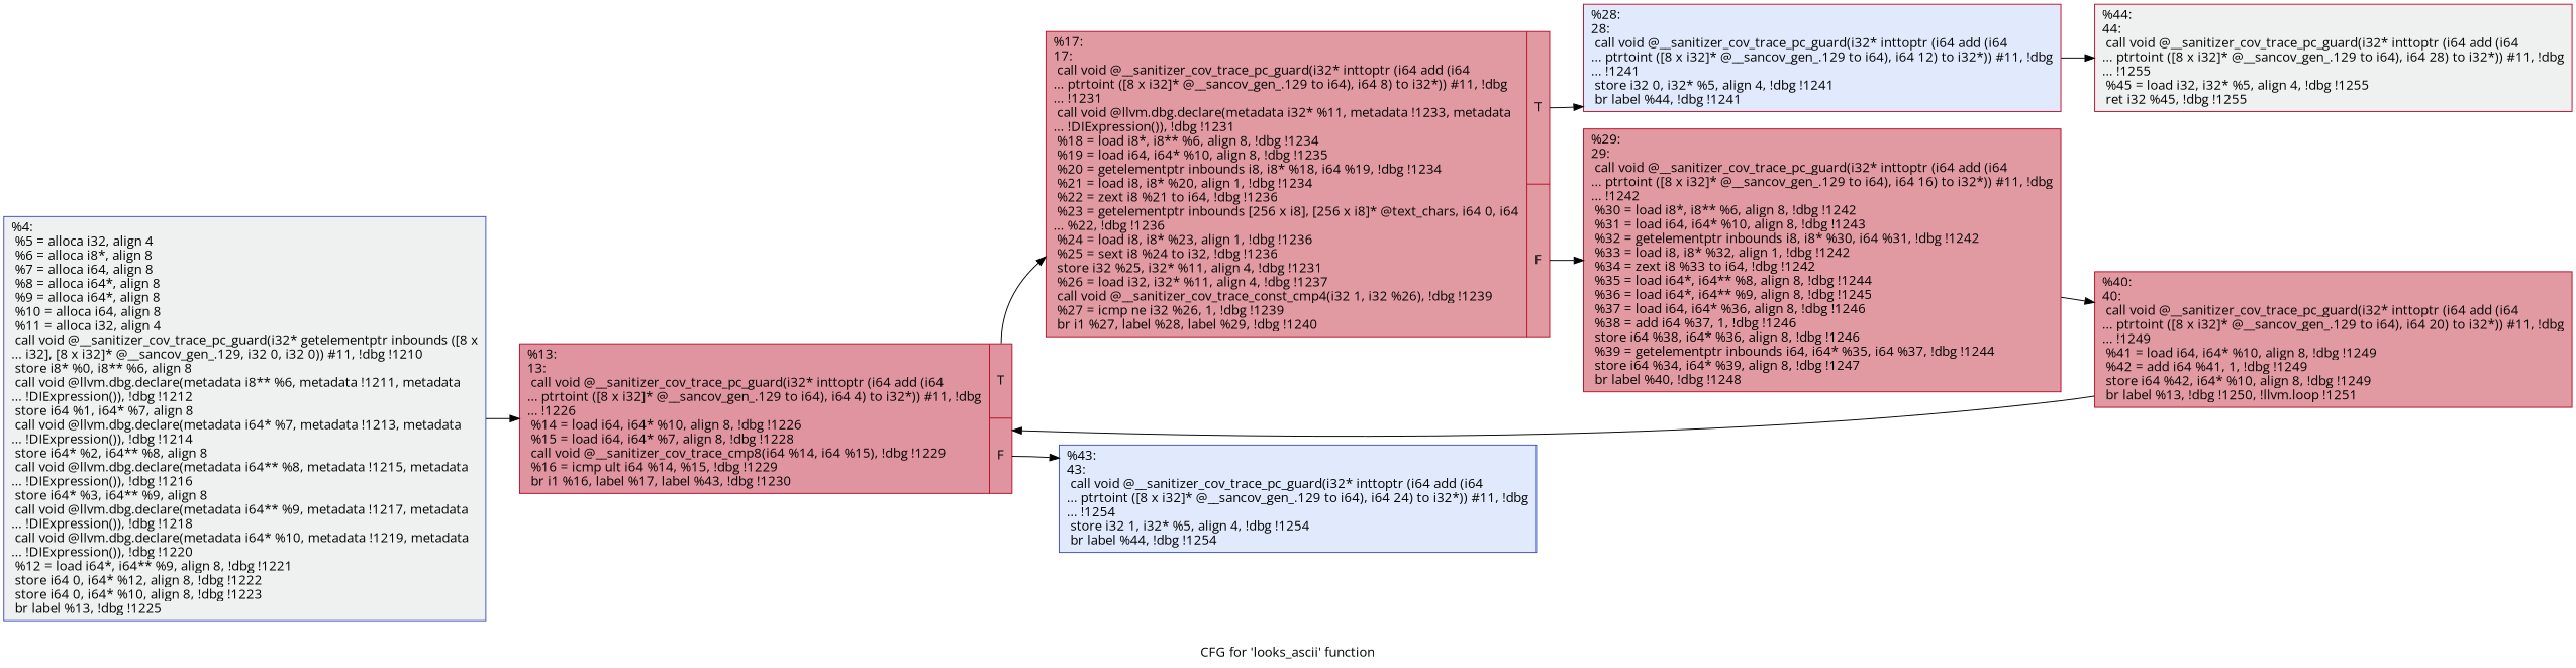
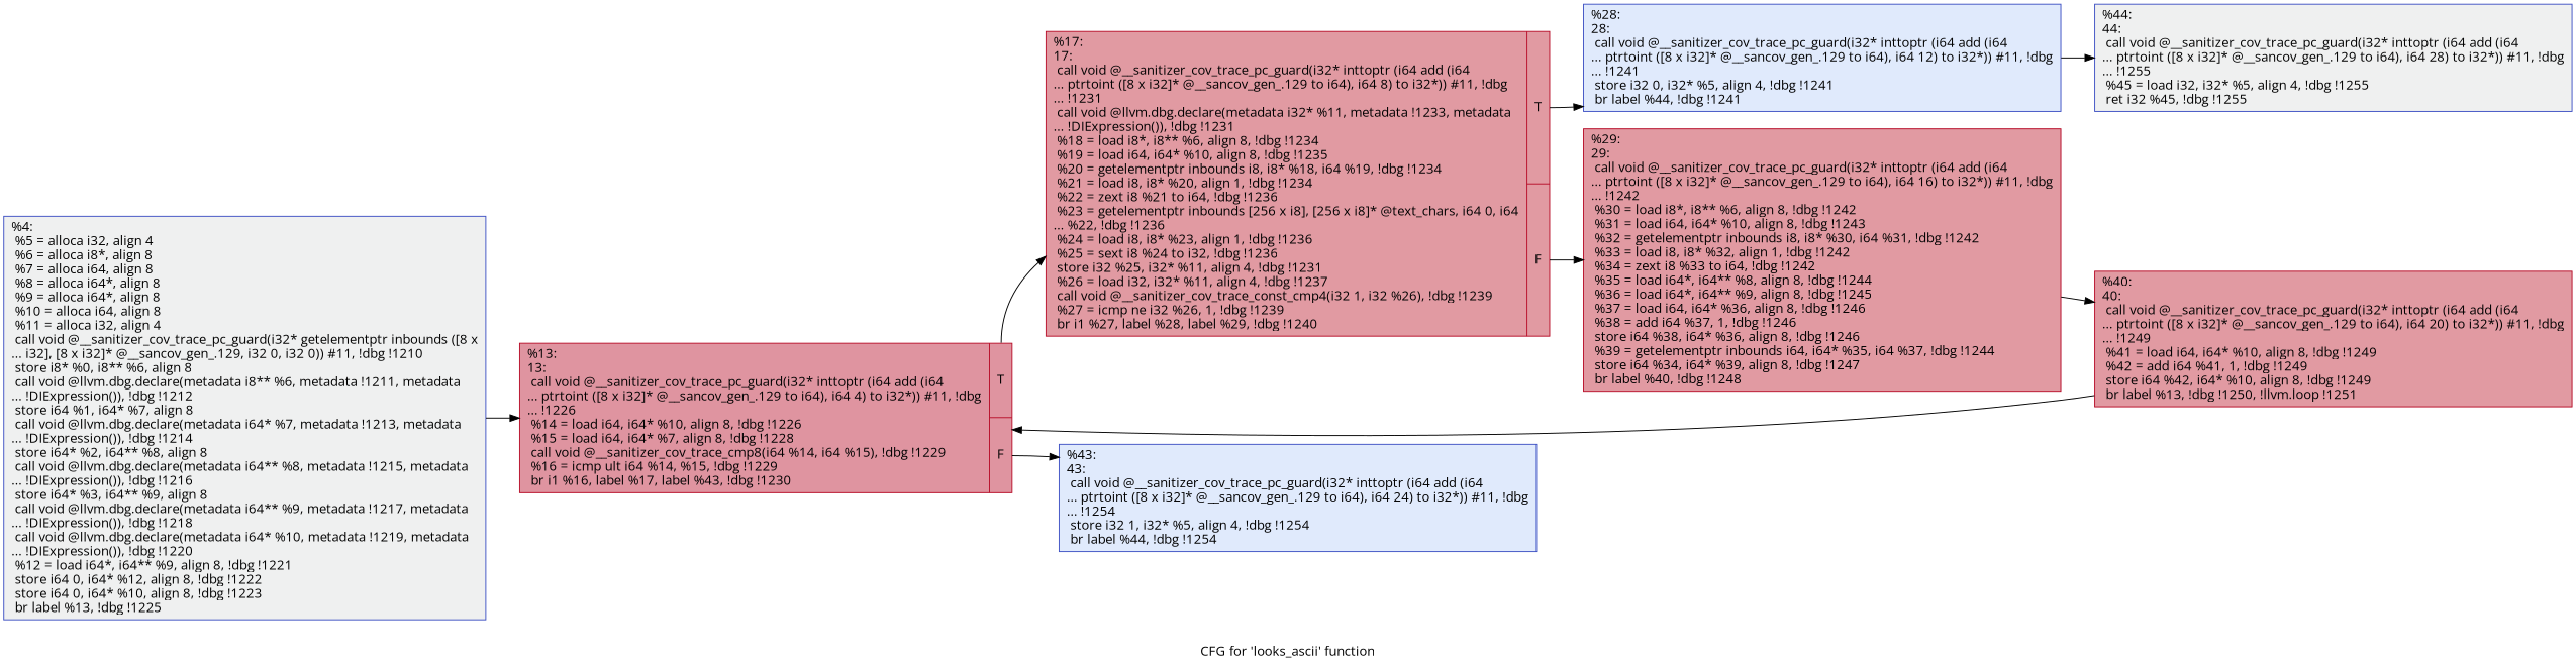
  digraph {
    fontname="Open Sans"
    label="CFG for 'looks_ascii' function"
    rankdir=LR
    node [color="#3d50c3ff" fillcolor="#bb1b2c70" fontname="Open Sans" shape=record style=filled]
    edge [fontname="Open Sans"]
    n1 [fillcolor="#dbdcde70" label="{%4:\l  %5 = alloca i32, align 4\l  %6 = alloca i8*, align 8\l  %7 = alloca i64, align 8\l  %8 = alloca i64*, align 8\l  %9 = alloca i64*, align 8\l  %10 = alloca i64, align 8\l  %11 = alloca i32, align 4\l  call void @__sanitizer_cov_trace_pc_guard(i32* getelementptr inbounds ([8 x\l... i32], [8 x i32]* @__sancov_gen_.129, i32 0, i32 0)) #11, !dbg !1210\l  store i8* %0, i8** %6, align 8\l  call void @llvm.dbg.declare(metadata i8** %6, metadata !1211, metadata\l... !DIExpression()), !dbg !1212\l  store i64 %1, i64* %7, align 8\l  call void @llvm.dbg.declare(metadata i64* %7, metadata !1213, metadata\l... !DIExpression()), !dbg !1214\l  store i64* %2, i64** %8, align 8\l  call void @llvm.dbg.declare(metadata i64** %8, metadata !1215, metadata\l... !DIExpression()), !dbg !1216\l  store i64* %3, i64** %9, align 8\l  call void @llvm.dbg.declare(metadata i64** %9, metadata !1217, metadata\l... !DIExpression()), !dbg !1218\l  call void @llvm.dbg.declare(metadata i64* %10, metadata !1219, metadata\l... !DIExpression()), !dbg !1220\l  %12 = load i64*, i64** %9, align 8, !dbg !1221\l  store i64 0, i64* %12, align 8, !dbg !1222\l  store i64 0, i64* %10, align 8, !dbg !1223\l  br label %13, !dbg !1225\l}"]
    n2 [color="#b70d28ff" fillcolor="#b70d2870" label="{%13:\l13:                                               \l  call void @__sanitizer_cov_trace_pc_guard(i32* inttoptr (i64 add (i64\l... ptrtoint ([8 x i32]* @__sancov_gen_.129 to i64), i64 4) to i32*)) #11, !dbg\l... !1226\l  %14 = load i64, i64* %10, align 8, !dbg !1226\l  %15 = load i64, i64* %7, align 8, !dbg !1228\l  call void @__sanitizer_cov_trace_cmp8(i64 %14, i64 %15), !dbg !1229\l  %16 = icmp ult i64 %14, %15, !dbg !1229\l  br i1 %16, label %17, label %43, !dbg !1230\l|{<s0>T|<s1>F}}"]
    n3 [color="#b70d28ff" label="{%17:\l17:                                               \l  call void @__sanitizer_cov_trace_pc_guard(i32* inttoptr (i64 add (i64\l... ptrtoint ([8 x i32]* @__sancov_gen_.129 to i64), i64 8) to i32*)) #11, !dbg\l... !1231\l  call void @llvm.dbg.declare(metadata i32* %11, metadata !1233, metadata\l... !DIExpression()), !dbg !1231\l  %18 = load i8*, i8** %6, align 8, !dbg !1234\l  %19 = load i64, i64* %10, align 8, !dbg !1235\l  %20 = getelementptr inbounds i8, i8* %18, i64 %19, !dbg !1234\l  %21 = load i8, i8* %20, align 1, !dbg !1234\l  %22 = zext i8 %21 to i64, !dbg !1236\l  %23 = getelementptr inbounds [256 x i8], [256 x i8]* @text_chars, i64 0, i64\l... %22, !dbg !1236\l  %24 = load i8, i8* %23, align 1, !dbg !1236\l  %25 = sext i8 %24 to i32, !dbg !1236\l  store i32 %25, i32* %11, align 4, !dbg !1231\l  %26 = load i32, i32* %11, align 4, !dbg !1237\l  call void @__sanitizer_cov_trace_const_cmp4(i32 1, i32 %26), !dbg !1239\l  %27 = icmp ne i32 %26, 1, !dbg !1239\l  br i1 %27, label %28, label %29, !dbg !1240\l|{<s0>T|<s1>F}}"]
    n4 [fillcolor="#b9d0f970" label="{%43:\l43:                                               \l  call void @__sanitizer_cov_trace_pc_guard(i32* inttoptr (i64 add (i64\l... ptrtoint ([8 x i32]* @__sancov_gen_.129 to i64), i64 24) to i32*)) #11, !dbg\l... !1254\l  store i32 1, i32* %5, align 4, !dbg !1254\l  br label %44, !dbg !1254\l}"]
-   n5 [color="#b70d28ff" fillcolor="#b9d0f970" label="{%28:\l28:                                               \l  call void @__sanitizer_cov_trace_pc_guard(i32* inttoptr (i64 add (i64\l... ptrtoint ([8 x i32]* @__sancov_gen_.129 to i64), i64 12) to i32*)) #11, !dbg\l... !1241\l  store i32 0, i32* %5, align 4, !dbg !1241\l  br label %44, !dbg !1241\l}"]
+   n5 [fillcolor="#b9d0f970" label="{%28:\l28:                                               \l  call void @__sanitizer_cov_trace_pc_guard(i32* inttoptr (i64 add (i64\l... ptrtoint ([8 x i32]* @__sancov_gen_.129 to i64), i64 12) to i32*)) #11, !dbg\l... !1241\l  store i32 0, i32* %5, align 4, !dbg !1241\l  br label %44, !dbg !1241\l}"]
    n6 [color="#b70d28ff" label="{%29:\l29:                                               \l  call void @__sanitizer_cov_trace_pc_guard(i32* inttoptr (i64 add (i64\l... ptrtoint ([8 x i32]* @__sancov_gen_.129 to i64), i64 16) to i32*)) #11, !dbg\l... !1242\l  %30 = load i8*, i8** %6, align 8, !dbg !1242\l  %31 = load i64, i64* %10, align 8, !dbg !1243\l  %32 = getelementptr inbounds i8, i8* %30, i64 %31, !dbg !1242\l  %33 = load i8, i8* %32, align 1, !dbg !1242\l  %34 = zext i8 %33 to i64, !dbg !1242\l  %35 = load i64*, i64** %8, align 8, !dbg !1244\l  %36 = load i64*, i64** %9, align 8, !dbg !1245\l  %37 = load i64, i64* %36, align 8, !dbg !1246\l  %38 = add i64 %37, 1, !dbg !1246\l  store i64 %38, i64* %36, align 8, !dbg !1246\l  %39 = getelementptr inbounds i64, i64* %35, i64 %37, !dbg !1244\l  store i64 %34, i64* %39, align 8, !dbg !1247\l  br label %40, !dbg !1248\l}"]
-   n7 [color="#b70d28ff" fillcolor="#dbdcde70" label="{%44:\l44:                                               \l  call void @__sanitizer_cov_trace_pc_guard(i32* inttoptr (i64 add (i64\l... ptrtoint ([8 x i32]* @__sancov_gen_.129 to i64), i64 28) to i32*)) #11, !dbg\l... !1255\l  %45 = load i32, i32* %5, align 4, !dbg !1255\l  ret i32 %45, !dbg !1255\l}"]
+   n7 [fillcolor="#dbdcde70" label="{%44:\l44:                                               \l  call void @__sanitizer_cov_trace_pc_guard(i32* inttoptr (i64 add (i64\l... ptrtoint ([8 x i32]* @__sancov_gen_.129 to i64), i64 28) to i32*)) #11, !dbg\l... !1255\l  %45 = load i32, i32* %5, align 4, !dbg !1255\l  ret i32 %45, !dbg !1255\l}"]
    n8 [color="#b70d28ff" label="{%40:\l40:                                               \l  call void @__sanitizer_cov_trace_pc_guard(i32* inttoptr (i64 add (i64\l... ptrtoint ([8 x i32]* @__sancov_gen_.129 to i64), i64 20) to i32*)) #11, !dbg\l... !1249\l  %41 = load i64, i64* %10, align 8, !dbg !1249\l  %42 = add i64 %41, 1, !dbg !1249\l  store i64 %42, i64* %10, align 8, !dbg !1249\l  br label %13, !dbg !1250, !llvm.loop !1251\l}"]
    n1 -> n2
    n2 -> n3 [tailport=s0]
    n2 -> n4 [tailport=s1]
    n3 -> n5 [tailport=s0]
    n3 -> n6 [tailport=s1]
    n5 -> n7
    n6 -> n8
    n8 -> n2
  }
